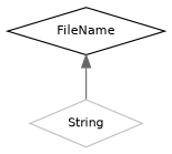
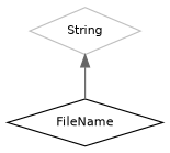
  digraph {
    rankdir=TB
    node [fillcolor=white fontname=Helvetica fontsize=10 shape=diamond style=filled]
    n1 [color=grey75 height=0.2 label=String width=0.4]
    n2 [color=black height=0.2 label=FileName width=0.4]
-   n2 -> n1 [color=gray40 dir=back fontname=Helvetica fontsize=10 labelfontname=Helvetica labelfontsize=10 style=solid]
+   n1 -> n2 [color=gray40 dir=back fontname=Helvetica fontsize=10 labelfontname=Helvetica labelfontsize=10 style=solid]
  }
